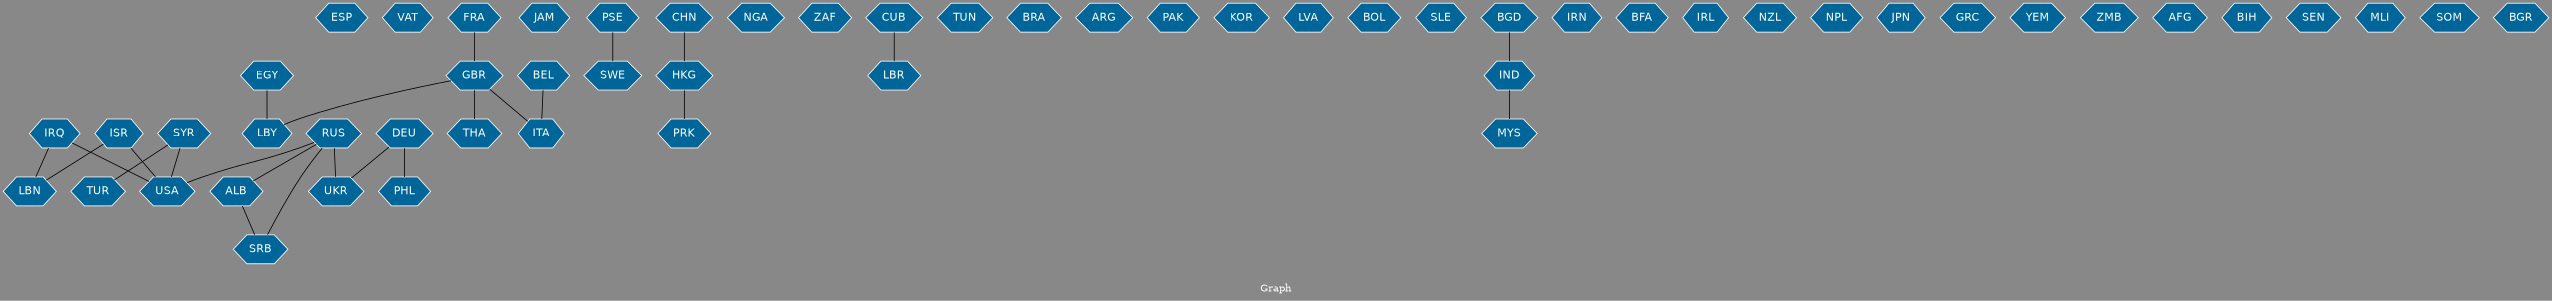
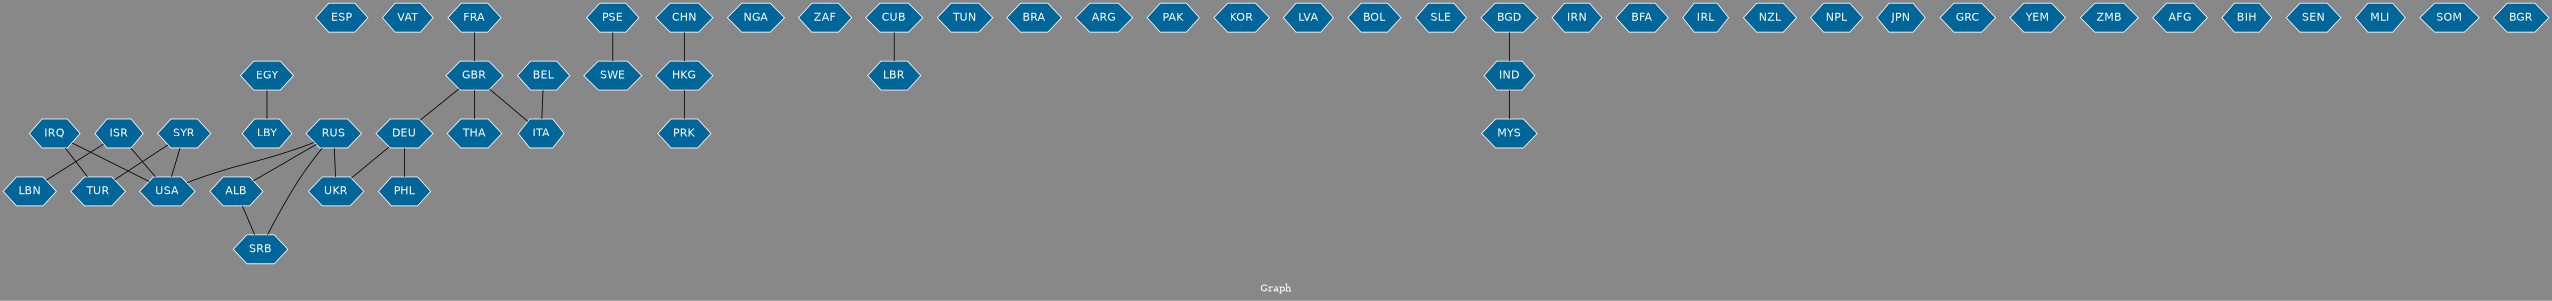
  graph {
    bgcolor="#888888"
    fontcolor=white
    fontsize=12
    label="Graph"
    node [color=white fillcolor="#006699" fontcolor=white fontname=Helvetica shape=hexagon style=filled]
    edge [arrowhead=open color=black fontcolor=white fontname=Courier fontsize=12 weight=1]
    n1 [label=ESP]
    n2 [label=VAT]
    n3 [label=USA]
    n4 [label=GBR]
    n5 [label=LBY]
    n6 [label=THA]
    n7 [label=ITA]
-   n8 [label=JAM]
    n9 [label=ISR]
    n10 [label=LBN]
    n11 [label=PSE]
    n12 [label=SWE]
    n13 [label=HKG]
    n14 [label=PRK]
    n15 [label=UKR]
    n16 [label=NGA]
    n17 [label=SRB]
    n18 [label=ALB]
    n19 [label=DEU]
    n20 [label=PHL]
    n21 [label=ZAF]
    n22 [label=FRA]
    n23 [label=LBR]
    n24 [label=SYR]
    n25 [label=TUR]
    n26 [label=TUN]
    n27 [label=BRA]
    n28 [label=ARG]
    n29 [label=EGY]
    n30 [label=CHN]
    n31 [label=PAK]
    n32 [label=IRQ]
    n33 [label=KOR]
    n34 [label=LVA]
    n35 [label=BOL]
    n36 [label=SLE]
    n37 [label=IND]
    n38 [label=MYS]
    n39 [label=BGD]
    n40 [label=RUS]
    n41 [label=IRN]
    n42 [label=BFA]
    n43 [label=IRL]
    n44 [label=NZL]
    n45 [label=NPL]
    n46 [label=JPN]
    n47 [label=BEL]
    n48 [label=GRC]
    n49 [label=YEM]
    n50 [label=ZMB]
    n51 [label=AFG]
    n52 [label=BIH]
    n53 [label=SEN]
    n54 [label=CUB]
    n55 [label=MLI]
    n56 [label=SOM]
    n57 [label=BGR]
-   n4 -- n5
+   n4 -- n19
    n4 -- n6 [weight=3]
    n4 -- n7
    n9 -- n3 [weight=2]
    n9 -- n10
    n11 -- n12
    n13 -- n14 [weight=2]
    n18 -- n17
    n19 -- n15
    n19 -- n20 [weight=2]
    n22 -- n4 [weight=3]
    n24 -- n3
    n24 -- n25
    n29 -- n5
    n30 -- n13
    n32 -- n3
-   n32 -- n10
+   n32 -- n25
    n37 -- n38
    n39 -- n37
    n40 -- n3
    n40 -- n15 [weight=4]
    n40 -- n17
    n40 -- n18 [weight=2]
    n47 -- n7
    n54 -- n23
  }
